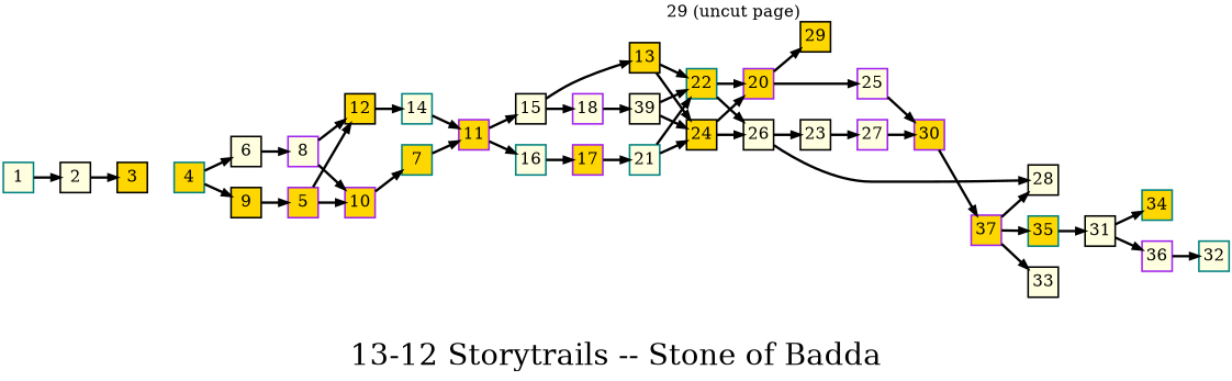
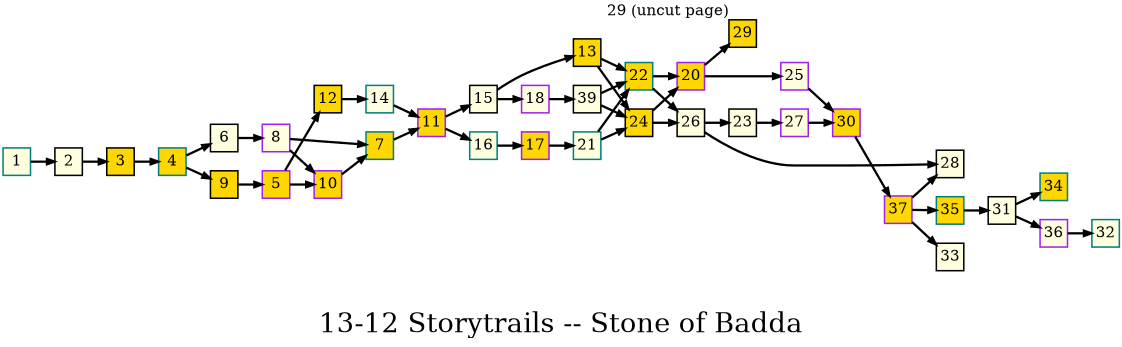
  digraph {
    fontsize=36
    label="13-12 Storytrails -- Stone of Badda"
    nodesep=0.35
    ordering=out
    rankdir=LR
    ranksep=0.45
    node [color=black fillcolor=lightyellow fixedsize=true fontsize=20 labelfloat=true margin="0,0" penwidth=2 regular=true shape=rect style=filled]
    edge [fontsize=12 labelfloat=true penwidth=3]
    1 [color=teal]
    2
    3 [fillcolor=gold]
    4 [color=teal fillcolor=gold]
    6
    9 [fillcolor=gold]
    8 [color=purple]
    5 [color=purple fillcolor=gold]
    12 [fillcolor=gold]
    10 [color=purple fillcolor=gold]
    14 [color=teal]
    7 [color=teal fillcolor=gold]
    11 [color=purple fillcolor=gold]
    15
    16 [color=teal]
    13 [fillcolor=gold]
    18 [color=purple]
    17 [color=purple fillcolor=gold]
    22 [color=teal fillcolor=gold]
    24 [fillcolor=gold]
    n21 [label=39]
    21 [color=teal]
    20 [color=purple fillcolor=gold]
    26
    29 [fillcolor=gold xlabel="29 (uncut page)"]
    25 [color=purple]
    23
    28
    30 [color=purple fillcolor=gold]
    37 [color=purple fillcolor=gold]
    27 [color=purple]
    35 [color=teal fillcolor=gold]
    33
    31
    34 [color=teal fillcolor=gold]
    36 [color=purple]
    32 [color=teal]
    1 -> 2
    2 -> 3
+   3 -> 4
    4 -> 6
    4 -> 9
    6 -> 8
    9 -> 5
-   8 -> 12
+   8 -> 7
    8 -> 10
    5 -> 12
    5 -> 10
    12 -> 14
    10 -> 7
    14 -> 11
    7 -> 11
    11 -> 15
    11 -> 16
    15 -> 13
    15 -> 18
    16 -> 17
    13 -> 22
    13 -> 24
    18 -> n21
    17 -> 21
    22 -> 20
    22 -> 26
    24 -> 20
    24 -> 26
    n21 -> 22
    n21 -> 24
    21 -> 22
    21 -> 24
    20 -> 29
    20 -> 25
    26 -> 23
    26 -> 28
    25 -> 30
    23 -> 27
    30 -> 37
    37 -> 28
    37 -> 35
    37 -> 33
    27 -> 30
    35 -> 31
    31 -> 34
    31 -> 36
    36 -> 32
  }
